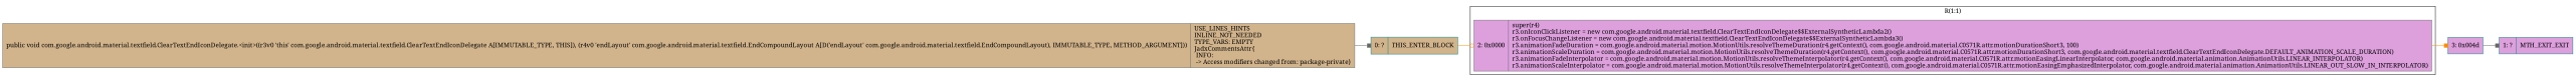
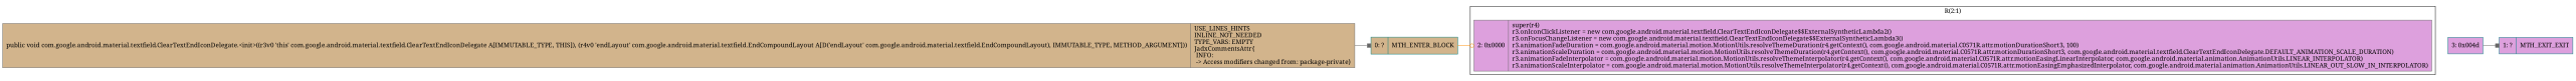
  digraph {
    fontname="Noto Serif"
    rankdir=LR
    node [color=teal fillcolor=plum fontname="Noto Serif" shape=record style=filled]
    edge [arrowhead=box color=darkorange fontname="Noto Serif"]
    n1 [color=gray40 label="{2\:\ 0x0000|super(r4)\lr3.onIconClickListener = new com.google.android.material.textfield.ClearTextEndIconDelegate$$ExternalSyntheticLambda2()\lr3.onFocusChangeListener = new com.google.android.material.textfield.ClearTextEndIconDelegate$$ExternalSyntheticLambda3()\lr3.animationFadeDuration = com.google.android.material.motion.MotionUtils.resolveThemeDuration(r4.getContext(), com.google.android.material.C0571R.attr.motionDurationShort3, 100)\lr3.animationScaleDuration = com.google.android.material.motion.MotionUtils.resolveThemeDuration(r4.getContext(), com.google.android.material.C0571R.attr.motionDurationShort3, com.google.android.material.textfield.ClearTextEndIconDelegate.DEFAULT_ANIMATION_SCALE_DURATION)\lr3.animationFadeInterpolator = com.google.android.material.motion.MotionUtils.resolveThemeInterpolator(r4.getContext(), com.google.android.material.C0571R.attr.motionEasingLinearInterpolator, com.google.android.material.animation.AnimationUtils.LINEAR_INTERPOLATOR)\lr3.animationScaleInterpolator = com.google.android.material.motion.MotionUtils.resolveThemeInterpolator(r4.getContext(), com.google.android.material.C0571R.attr.motionEasingEmphasizedInterpolator, com.google.android.material.animation.AnimationUtils.LINEAR_OUT_SLOW_IN_INTERPOLATOR)\l}"]
    n2 [label="{3\:\ 0x004d}"]
    n3 [label="{1\:\ ?|MTH_EXIT_EXIT\l}"]
-   n4 [fillcolor=tan label="{0\:\ ?|THIS_ENTER_BLOCK\l}"]
+   n4 [fillcolor=tan label="{0\:\ ?|MTH_ENTER_BLOCK\l}"]
    n5 [color=gray40 fillcolor=tan label="{public void com.google.android.material.textfield.ClearTextEndIconDelegate.\<init\>((r3v0 'this' com.google.android.material.textfield.ClearTextEndIconDelegate A[IMMUTABLE_TYPE, THIS]), (r4v0 'endLayout' com.google.android.material.textfield.EndCompoundLayout A[D('endLayout' com.google.android.material.textfield.EndCompoundLayout), IMMUTABLE_TYPE, METHOD_ARGUMENT]))  | USE_LINES_HINTS\lINLINE_NOT_NEEDED\lTYPE_VARS: EMPTY\lJadxCommentsAttr\{\l INFO: \l \-\> Access modifiers changed from: package\-private\}\l}"]
    subgraph cluster_1 {
-     label="R(1:1)"
+     label="R(2:1)"
      n1
    }
-   n1 -> n2
    n2 -> n3 [color=gray40]
    n4 -> n1 [arrowhead=odot]
    n5 -> n4 [color=gray40]
  }
